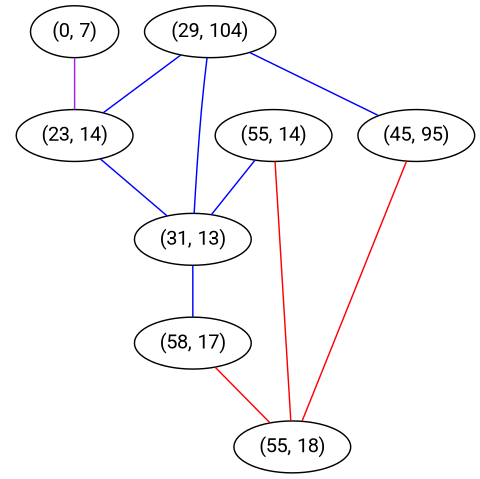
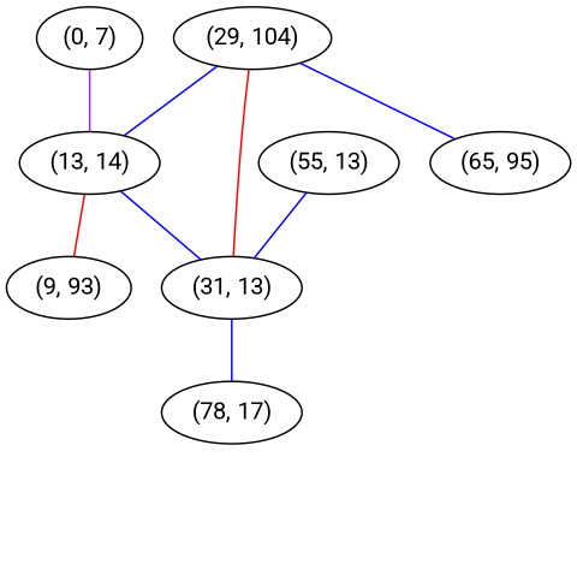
  graph {
    fontname=Roboto
    node [fontname=Roboto]
    edge [color=red fontname=Roboto weight=1]
    n1 [label="(0, 7)"]
-   "(13, 14)" [label="(23, 14)"]
+   "(13, 14)"
+   "(9, 93)"
    "(31, 13)"
    "(29, 104)"
-   "(45, 95)"
-   "(58, 17)"
-   "(55, 18)"
-   "(55, 14)"
+   "(45, 95)" [label="(65, 95)"]
+   "(58, 17)" [label="(78, 17)"]
+   "(55, 14)" [label="(55, 13)"]
    n1 -- "(13, 14)" [color=purple weight=4]
+   "(13, 14)" -- "(9, 93)"
    "(13, 14)" -- "(31, 13)" [color=blue weight=3]
    "(31, 13)" -- "(58, 17)" [color=blue weight=3]
    "(29, 104)" -- "(13, 14)" [color=blue weight=3]
-   "(29, 104)" -- "(31, 13)" [color=blue]
+   "(29, 104)" -- "(31, 13)"
    "(29, 104)" -- "(45, 95)" [color=blue weight=3]
-   "(45, 95)" -- "(55, 18)"
-   "(58, 17)" -- "(55, 18)"
    "(55, 14)" -- "(31, 13)" [color=blue weight=3]
-   "(55, 14)" -- "(55, 18)"
  }
